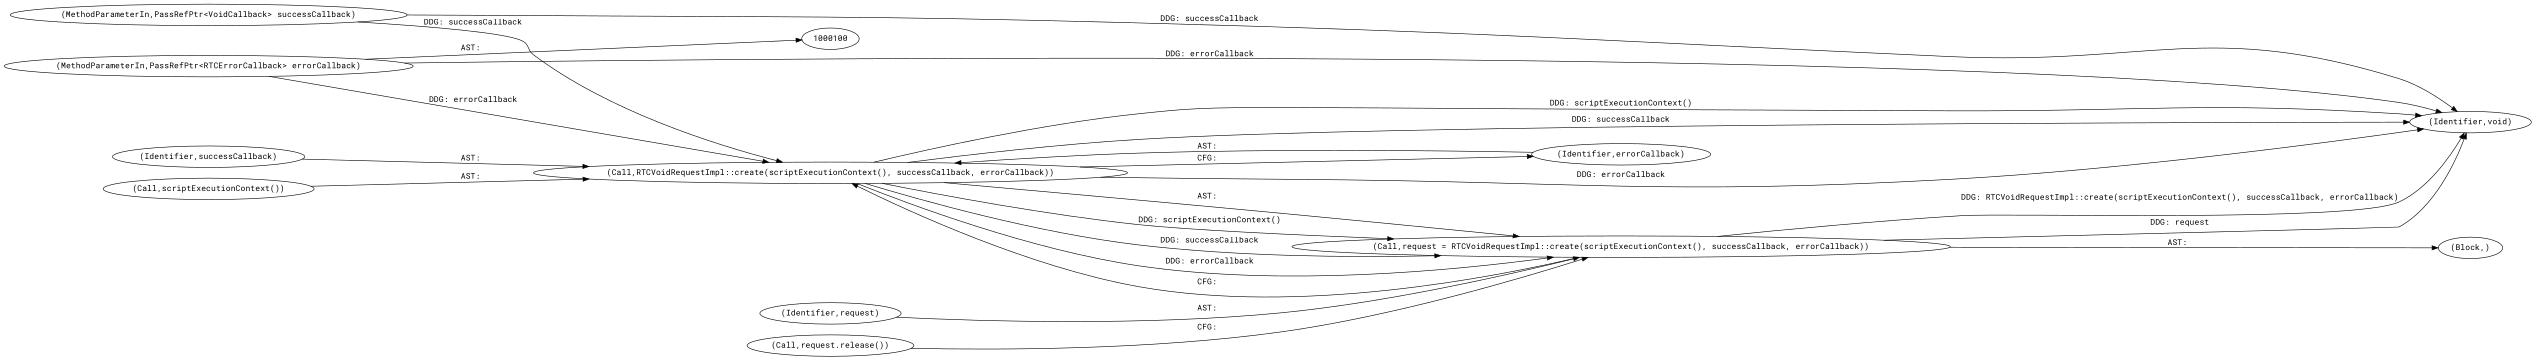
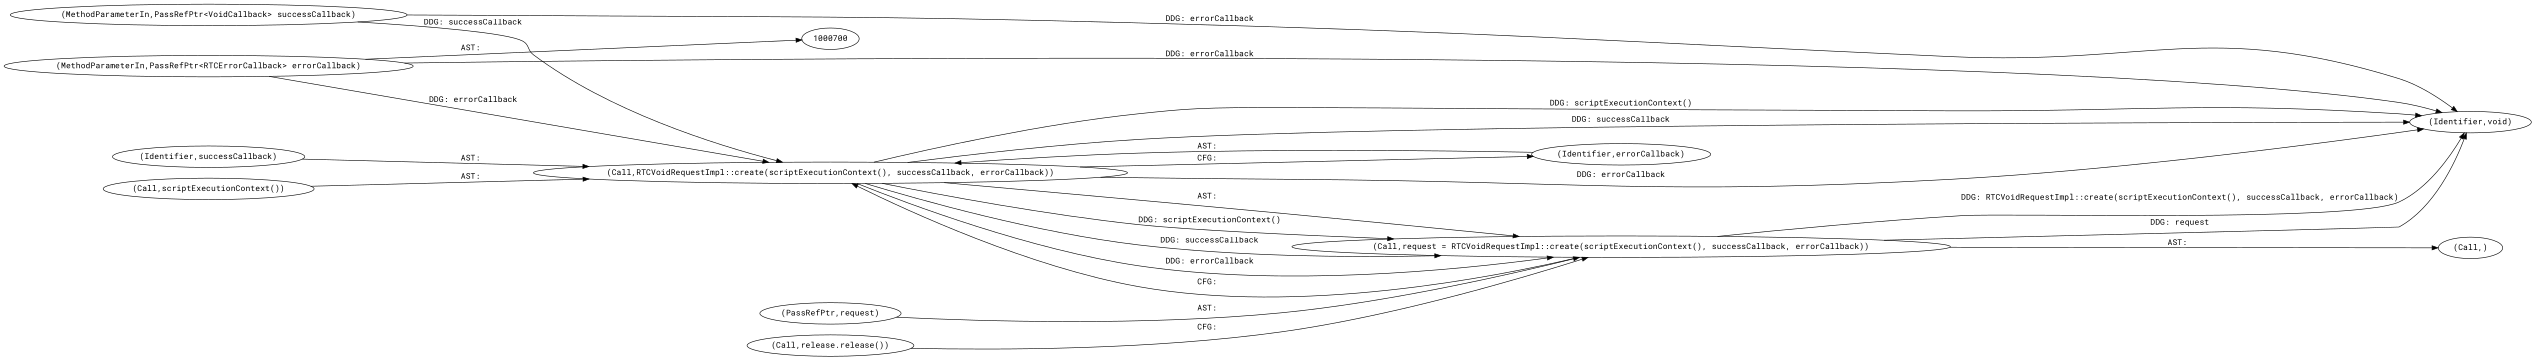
  digraph {
    fontname="Roboto Mono"
    rankdir=LR
    node [fontname="Roboto Mono"]
    edge [fontname="Roboto Mono"]
    n1 [label="(Call,RTCVoidRequestImpl::create(scriptExecutionContext(), successCallback, errorCallback))"]
    n2 [label="(Call,request = RTCVoidRequestImpl::create(scriptExecutionContext(), successCallback, errorCallback))"]
    n3 [label="(Identifier,errorCallback)"]
    n4 [label="(Identifier,void)"]
-   n5 [label="(Block,)"]
+   n5 [label="(Call,)"]
    n6 [label="(MethodParameterIn,PassRefPtr<VoidCallback> successCallback)"]
    n7 [label="(MethodParameterIn,PassRefPtr<RTCErrorCallback> errorCallback)"]
-   1000100
+   1000100 [label=1000700]
    n9 [label="(Identifier,successCallback)"]
-   n10 [label="(Call,request.release())"]
-   n11 [label="(Identifier,request)"]
+   n10 [label="(Call,release.release())"]
+   n11 [label="(PassRefPtr,request)"]
    n12 [label="(Call,scriptExecutionContext())"]
    n1 -> n2 [label="AST: "]
    n1 -> n2 [label="DDG: scriptExecutionContext()"]
    n1 -> n2 [label="DDG: successCallback"]
    n1 -> n2 [label="DDG: errorCallback"]
    n1 -> n3 [label="CFG: "]
    n1 -> n4 [label="DDG: scriptExecutionContext()"]
    n1 -> n4 [label="DDG: successCallback"]
    n1 -> n4 [label="DDG: errorCallback"]
    n2 -> n1 [label="CFG: "]
    n2 -> n4 [label="DDG: RTCVoidRequestImpl::create(scriptExecutionContext(), successCallback, errorCallback)"]
    n2 -> n4 [label="DDG: request"]
    n2 -> n5 [label="AST: "]
    n3 -> n1 [label="AST: "]
    n6 -> n1 [label="DDG: successCallback"]
-   n6 -> n4 [label="DDG: successCallback"]
+   n6 -> n4 [label="DDG: errorCallback"]
    n7 -> n1 [label="DDG: errorCallback"]
    n7 -> n4 [label="DDG: errorCallback"]
    n7 -> 1000100 [label="AST: "]
    n9 -> n1 [label="AST: "]
    n10 -> n2 [label="CFG: "]
    n11 -> n2 [label="AST: "]
    n12 -> n1 [label="AST: "]
  }
